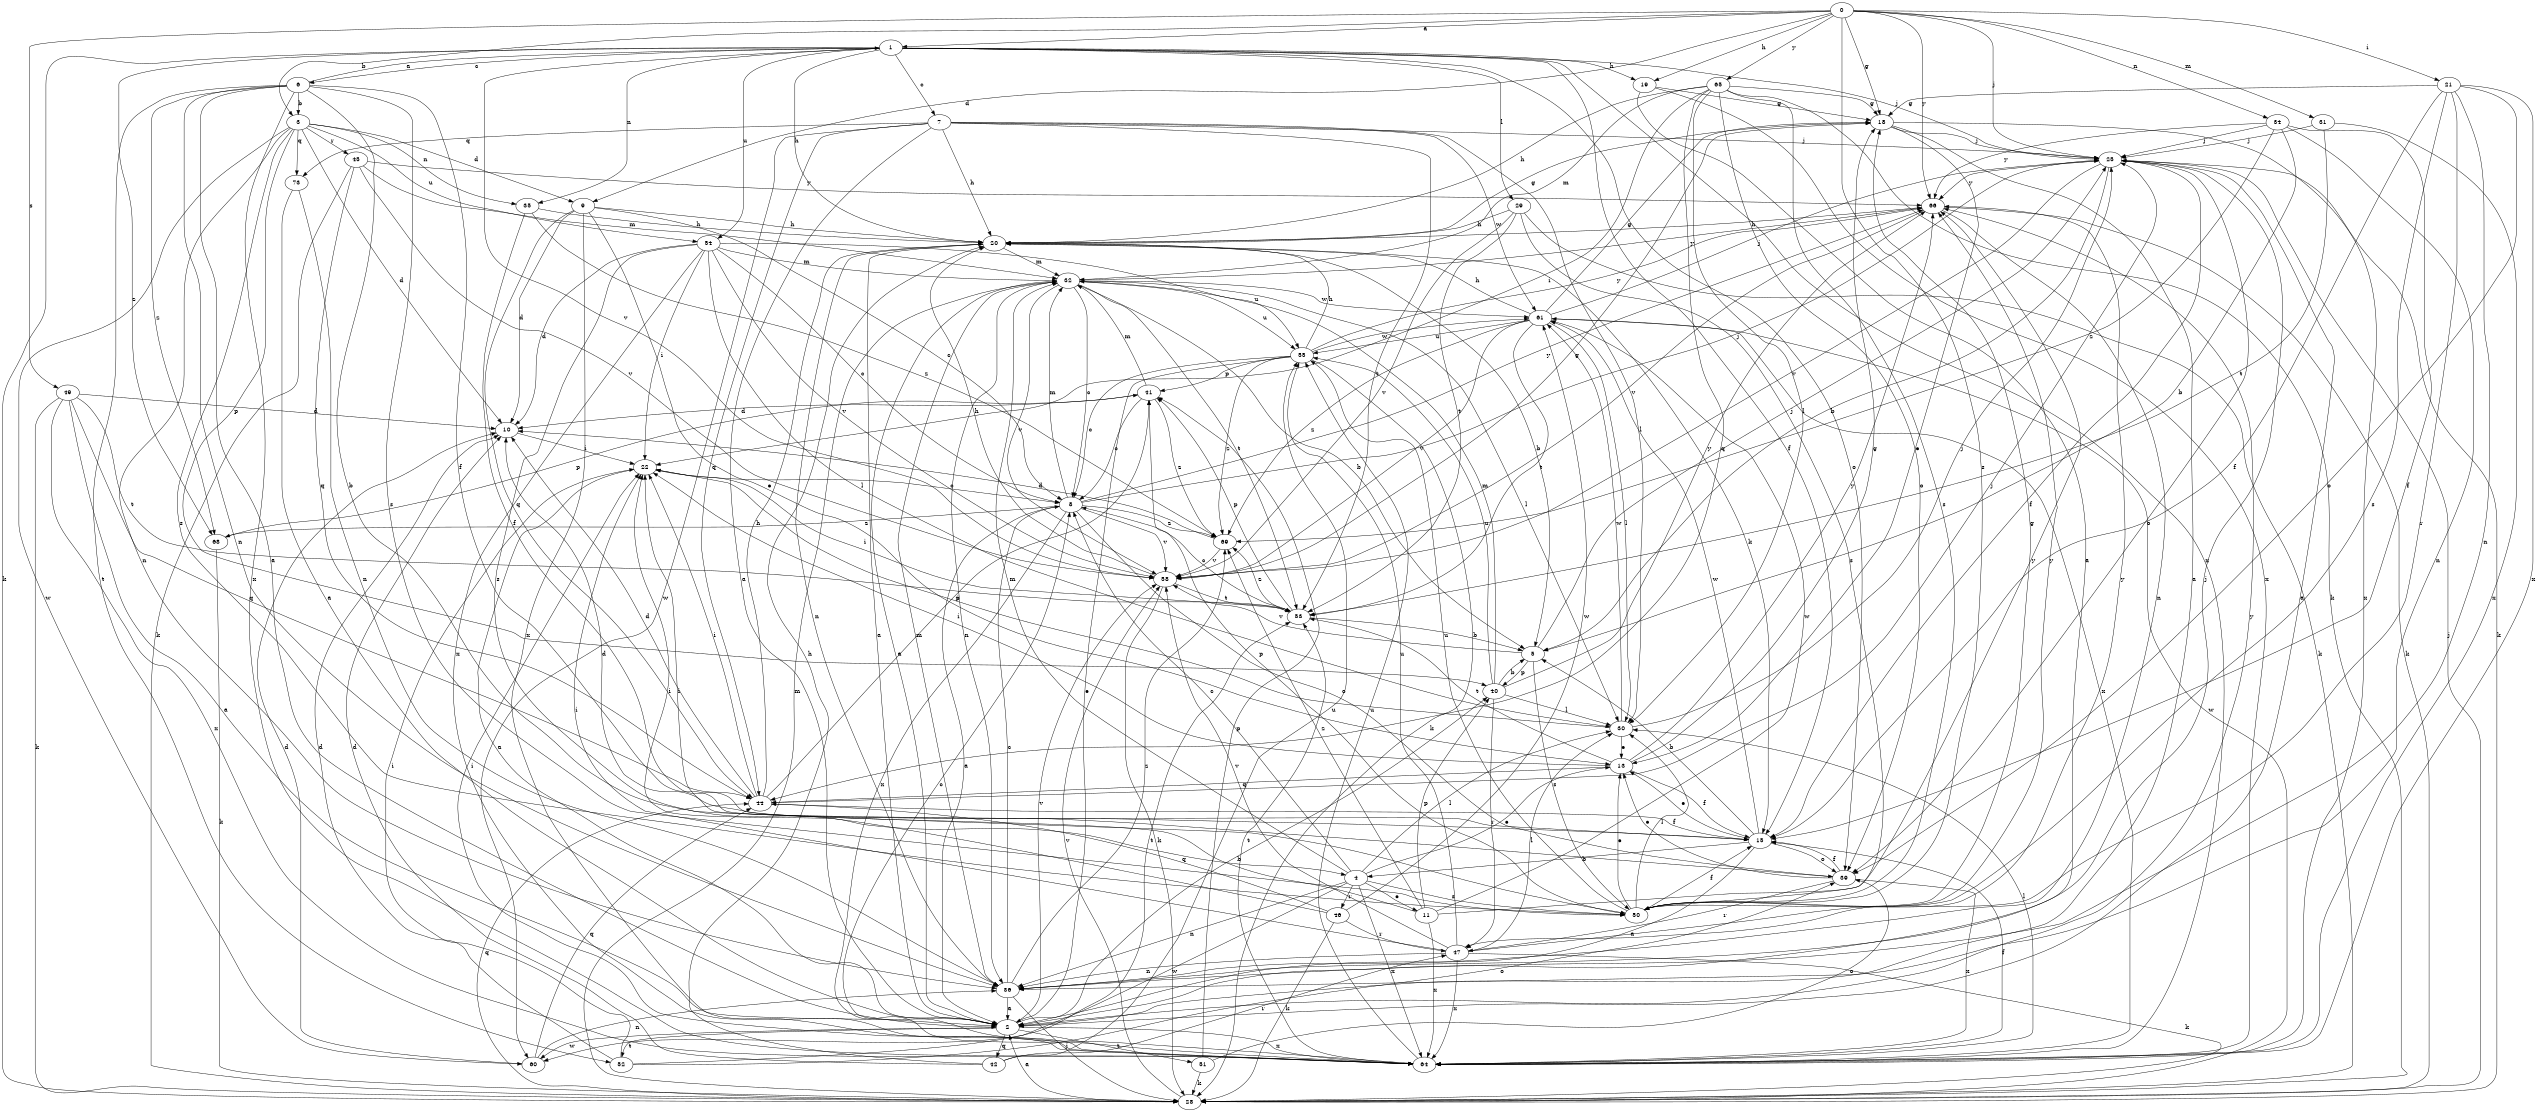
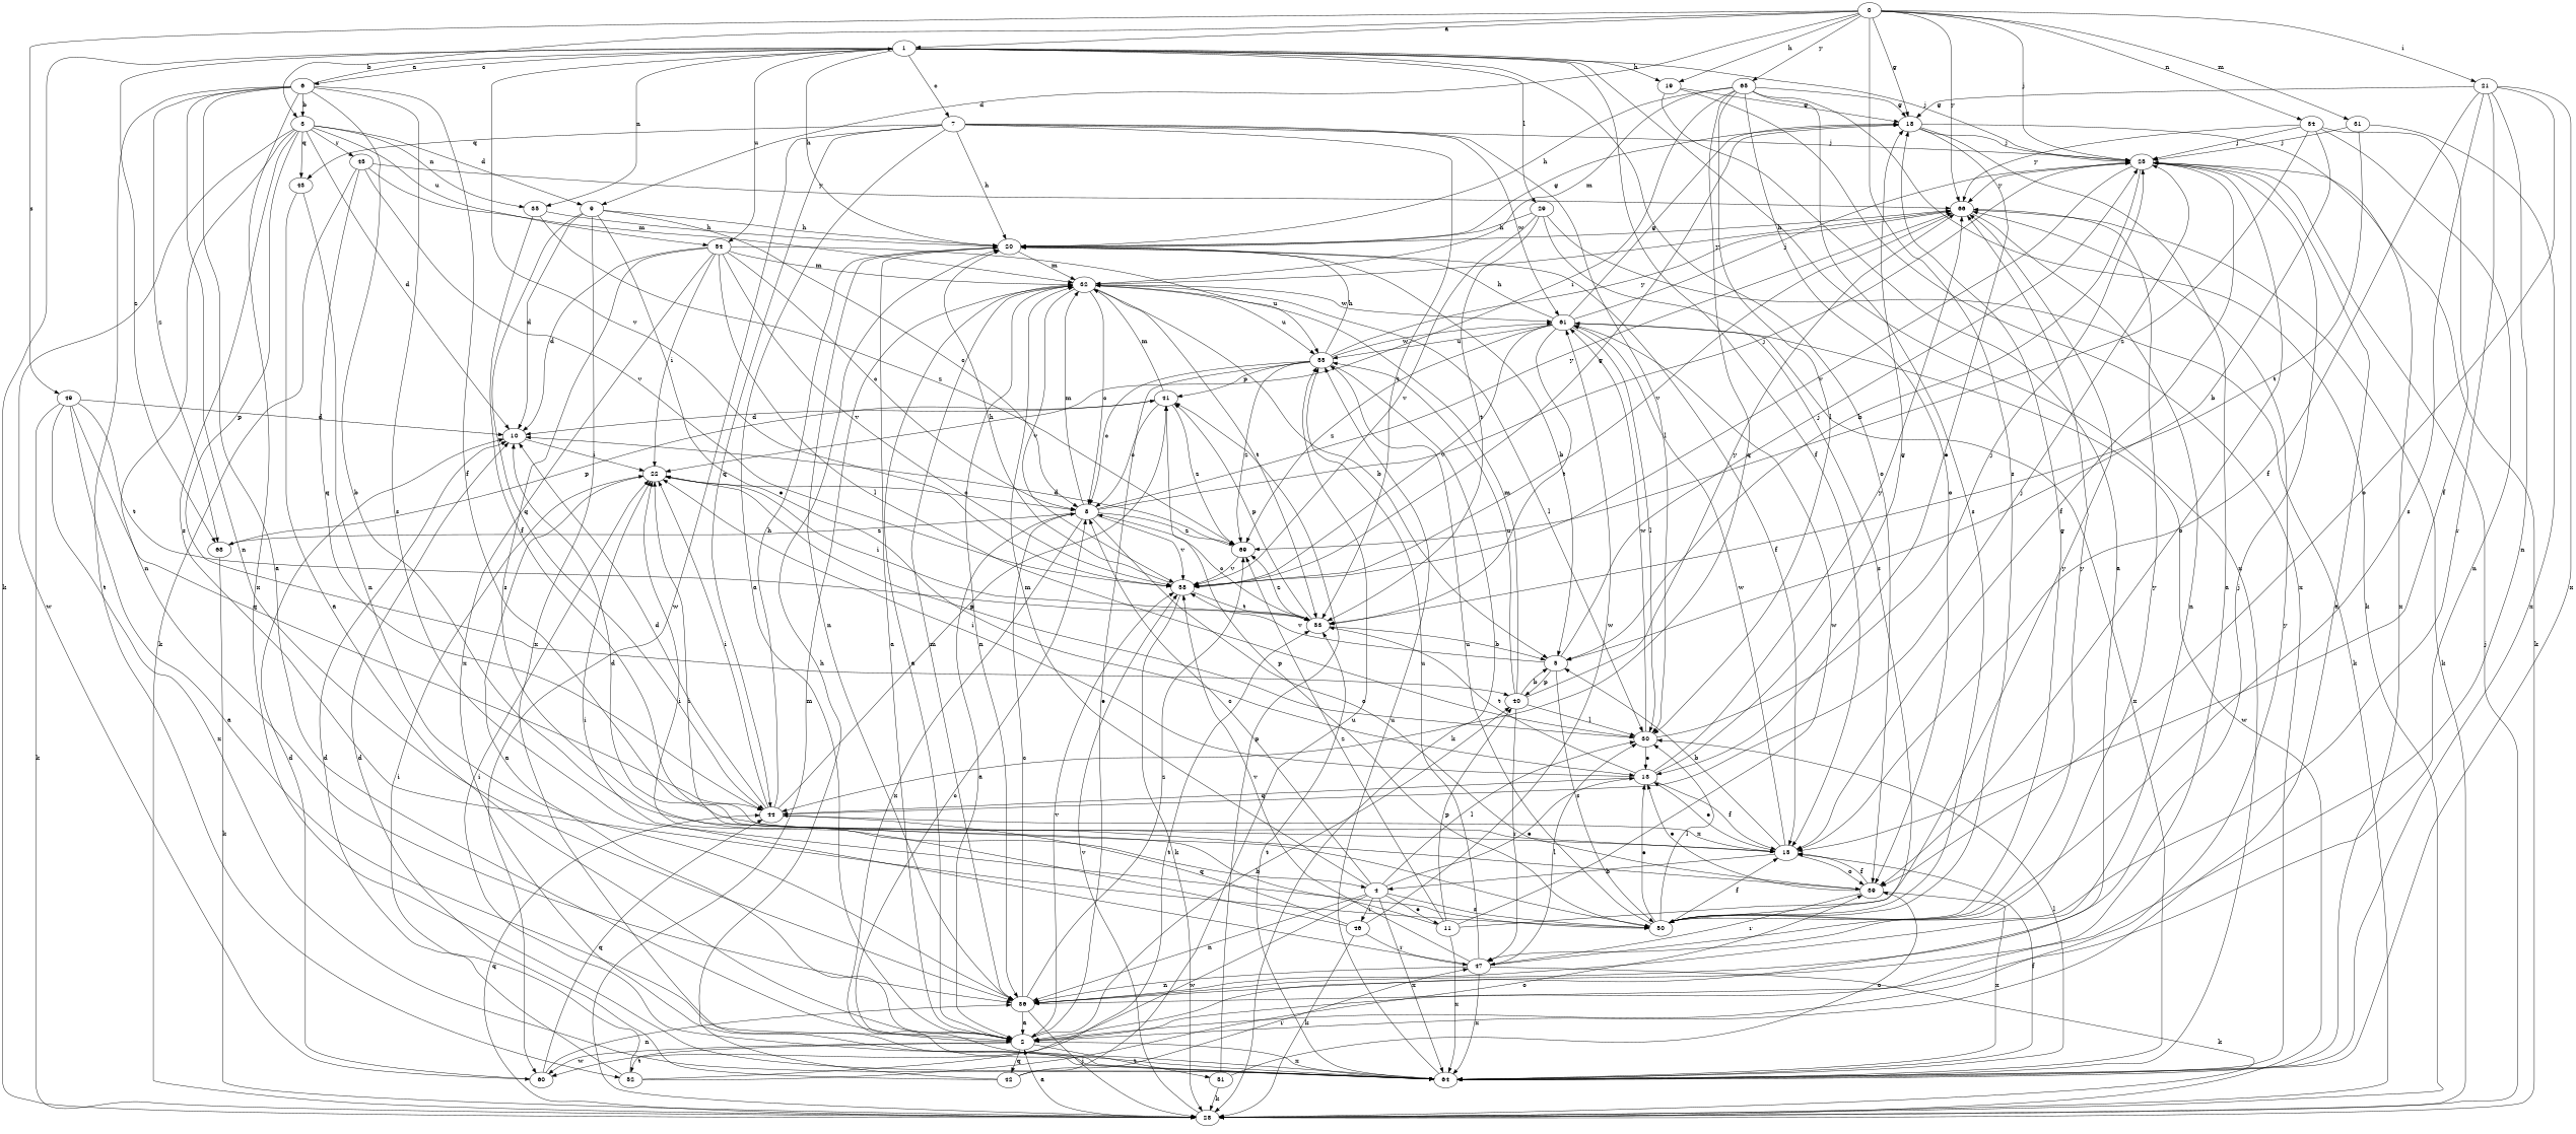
  strict digraph {
    0
    1
    3
    9
    18
    19
    21
    25
    31
    34
    49
    50
    65
    66
    6
    7
    15
    20
    28
    29
    35
    39
    54
    58
    64
    68
    40
    60
    10
    36
-   43 [label=73]
+   43
    45
    8
    13
    44
    2
    47
    5
    53
    69
    30
    55
    41
    32
    22
    52
    4
    61
    42
    51
    11
    46
    0 -> 1 [label=a]
    0 -> 3 [label=b]
    0 -> 9 [label=d]
    0 -> 18 [label=g]
    0 -> 19 [label=h]
    0 -> 21 [label=i]
    0 -> 25 [label=j]
    0 -> 31 [label=m]
    0 -> 34 [label=n]
    0 -> 49 [label=s]
    0 -> 50 [label=s]
    0 -> 65 [label=y]
    0 -> 66 [label=y]
    1 -> 19 [label=h]
    1 -> 25 [label=j]
    1 -> 6 [label=c]
    1 -> 7 [label=c]
    1 -> 15 [label=f]
    1 -> 20 [label=h]
    1 -> 28 [label=k]
    1 -> 29 [label=l]
    1 -> 35 [label=n]
    1 -> 39 [label=o]
    1 -> 54 [label=u]
    1 -> 58 [label=v]
    1 -> 64 [label=x]
    1 -> 68 [label=z]
    3 -> 9 [label=d]
    3 -> 50 [label=s]
    3 -> 35 [label=n]
    3 -> 54 [label=u]
    3 -> 40 [label=p]
    3 -> 60 [label=w]
    3 -> 10 [label=d]
    3 -> 36 [label=n]
    3 -> 43 [label=q]
    3 -> 45 [label=r]
    9 -> 20 [label=h]
    9 -> 64 [label=x]
    9 -> 10 [label=d]
    9 -> 8 [label=c]
    9 -> 13 [label=e]
    9 -> 44 [label=q]
    18 -> 25 [label=j]
    18 -> 64 [label=x]
    18 -> 13 [label=e]
    18 -> 2 [label=a]
    19 -> 18 [label=g]
    19 -> 64 [label=x]
    19 -> 2 [label=a]
    21 -> 18 [label=g]
    21 -> 50 [label=s]
    21 -> 15 [label=f]
    21 -> 39 [label=o]
    21 -> 64 [label=x]
    21 -> 36 [label=n]
    21 -> 47 [label=r]
    25 -> 66 [label=y]
    25 -> 15 [label=f]
    25 -> 28 [label=k]
    25 -> 39 [label=o]
    25 -> 58 [label=v]
    25 -> 2 [label=a]
    25 -> 5 [label=b]
    31 -> 25 [label=j]
    31 -> 64 [label=x]
    31 -> 53 [label=t]
    34 -> 25 [label=j]
    34 -> 66 [label=y]
    34 -> 15 [label=f]
    34 -> 36 [label=n]
    34 -> 5 [label=b]
    34 -> 69 [label=z]
    49 -> 28 [label=k]
    49 -> 64 [label=x]
    49 -> 10 [label=d]
    49 -> 44 [label=q]
    49 -> 2 [label=a]
    49 -> 53 [label=t]
    50 -> 18 [label=g]
    50 -> 66 [label=y]
    50 -> 15 [label=f]
    50 -> 13 [label=e]
    50 -> 30 [label=l]
    50 -> 55 [label=u]
    50 -> 41 [label=p]
    65 -> 18 [label=g]
    65 -> 50 [label=s]
    65 -> 20 [label=h]
    65 -> 28 [label=k]
    65 -> 39 [label=o]
    65 -> 44 [label=q]
    65 -> 30 [label=l]
    65 -> 32 [label=m]
    65 -> 22 [label=i]
    66 -> 20 [label=h]
    66 -> 28 [label=k]
    66 -> 58 [label=v]
    66 -> 36 [label=n]
    6 -> 1 [label=a]
    6 -> 3 [label=b]
    6 -> 50 [label=s]
    6 -> 15 [label=f]
    6 -> 64 [label=x]
    6 -> 68 [label=z]
    6 -> 36 [label=n]
    6 -> 2 [label=a]
    6 -> 52 [label=t]
    6 -> 4 [label=b]
    7 -> 25 [label=j]
    7 -> 20 [label=h]
    7 -> 60 [label=w]
    7 -> 43 [label=q]
    7 -> 44 [label=q]
    7 -> 2 [label=a]
    7 -> 53 [label=t]
    7 -> 30 [label=l]
    7 -> 61 [label=w]
    15 -> 39 [label=o]
    15 -> 13 [label=e]
-   15 -> 2 [label=a]
    15 -> 5 [label=b]
    15 -> 4 [label=b]
    15 -> 61 [label=w]
    20 -> 18 [label=g]
-   20 -> 15 [label=k]
+   20 -> 15 [label=f]
    20 -> 36 [label=n]
    20 -> 2 [label=a]
    20 -> 5 [label=b]
    20 -> 32 [label=m]
    28 -> 25 [label=j]
    28 -> 58 [label=v]
    28 -> 44 [label=q]
    28 -> 2 [label=a]
    28 -> 32 [label=m]
    28 -> 61 [label=w]
    29 -> 50 [label=s]
    29 -> 20 [label=h]
    29 -> 28 [label=k]
    29 -> 58 [label=v]
    29 -> 53 [label=t]
    35 -> 15 [label=f]
    35 -> 20 [label=h]
    35 -> 69 [label=z]
    39 -> 15 [label=f]
    39 -> 64 [label=x]
    39 -> 10 [label=d]
    39 -> 13 [label=e]
    39 -> 47 [label=r]
    54 -> 50 [label=s]
    54 -> 58 [label=v]
    54 -> 64 [label=x]
    54 -> 10 [label=d]
    54 -> 8 [label=c]
    54 -> 30 [label=l]
    54 -> 55 [label=u]
    54 -> 32 [label=m]
    54 -> 22 [label=i]
    58 -> 18 [label=g]
    58 -> 20 [label=h]
    58 -> 28 [label=k]
    58 -> 53 [label=t]
    64 -> 15 [label=f]
    64 -> 8 [label=c]
    64 -> 53 [label=t]
    64 -> 30 [label=l]
    64 -> 55 [label=u]
    64 -> 22 [label=i]
    68 -> 28 [label=k]
    68 -> 41 [label=p]
    40 -> 66 [label=y]
    40 -> 47 [label=r]
    40 -> 5 [label=b]
    40 -> 30 [label=l]
    40 -> 55 [label=u]
    40 -> 32 [label=m]
    60 -> 10 [label=d]
    60 -> 36 [label=n]
    60 -> 44 [label=q]
    10 -> 22 [label=i]
    36 -> 25 [label=j]
    36 -> 28 [label=j]
    36 -> 8 [label=c]
    36 -> 2 [label=a]
    36 -> 69 [label=z]
    36 -> 32 [label=m]
    43 -> 36 [label=n]
    43 -> 2 [label=a]
    45 -> 66 [label=y]
    45 -> 28 [label=k]
    45 -> 58 [label=v]
    45 -> 44 [label=q]
    45 -> 32 [label=m]
    8 -> 25 [label=j]
    8 -> 66 [label=y]
    8 -> 39 [label=o]
    8 -> 58 [label=v]
    8 -> 64 [label=x]
    8 -> 68 [label=z]
    8 -> 2 [label=a]
    8 -> 69 [label=z]
    8 -> 32 [label=m]
    13 -> 18 [label=g]
    13 -> 66 [label=y]
    13 -> 15 [label=f]
    13 -> 44 [label=q]
    13 -> 53 [label=t]
    13 -> 22 [label=i]
    44 -> 25 [label=j]
-   44 -> 15 [label=f]
+   44 -> 15 [label=x]
    44 -> 20 [label=h]
    44 -> 10 [label=d]
    44 -> 41 [label=p]
    44 -> 22 [label=i]
    2 -> 66 [label=y]
    2 -> 58 [label=v]
    2 -> 64 [label=x]
    2 -> 40 [label=b]
    2 -> 60 [label=w]
    2 -> 52 [label=t]
    2 -> 42 [label=q]
    2 -> 51 [label=t]
    47 -> 66 [label=y]
    47 -> 28 [label=k]
    47 -> 58 [label=v]
    47 -> 64 [label=x]
    47 -> 36 [label=n]
    47 -> 30 [label=l]
    47 -> 55 [label=u]
    47 -> 22 [label=i]
    5 -> 25 [label=j]
    5 -> 50 [label=s]
    5 -> 58 [label=v]
    5 -> 40 [label=p]
    53 -> 8 [label=c]
    53 -> 5 [label=b]
    53 -> 69 [label=z]
    53 -> 41 [label=p]
    53 -> 22 [label=i]
    69 -> 58 [label=v]
    69 -> 10 [label=d]
    30 -> 25 [label=j]
    30 -> 13 [label=e]
    30 -> 22 [label=i]
    30 -> 61 [label=w]
    55 -> 66 [label=y]
    55 -> 20 [label=h]
    55 -> 28 [label=k]
    55 -> 8 [label=c]
    55 -> 2 [label=e]
    55 -> 69 [label=z]
    55 -> 41 [label=p]
    55 -> 61 [label=w]
    41 -> 10 [label=d]
    41 -> 8 [label=c]
    41 -> 69 [label=z]
    41 -> 32 [label=m]
    32 -> 66 [label=y]
    32 -> 58 [label=v]
    32 -> 36 [label=n]
    32 -> 8 [label=c]
    32 -> 2 [label=a]
    32 -> 5 [label=b]
    32 -> 53 [label=t]
    32 -> 30 [label=l]
    32 -> 55 [label=u]
    32 -> 61 [label=w]
    22 -> 8 [label=c]
    22 -> 2 [label=a]
    52 -> 39 [label=o]
    52 -> 10 [label=d]
    52 -> 53 [label=t]
    52 -> 22 [label=i]
    4 -> 50 [label=s]
    4 -> 64 [label=x]
    4 -> 60 [label=w]
    4 -> 36 [label=n]
    4 -> 8 [label=c]
    4 -> 13 [label=e]
    4 -> 30 [label=l]
    4 -> 32 [label=m]
    4 -> 11 [label=e]
    4 -> 46 [label=r]
    61 -> 18 [label=g]
    61 -> 25 [label=j]
    61 -> 20 [label=h]
    61 -> 58 [label=v]
    61 -> 64 [label=x]
    61 -> 53 [label=t]
    61 -> 69 [label=z]
    61 -> 30 [label=l]
    61 -> 55 [label=u]
    42 -> 20 [label=h]
    42 -> 10 [label=d]
    42 -> 47 [label=r]
    42 -> 55 [label=u]
    51 -> 28 [label=k]
    51 -> 39 [label=o]
    51 -> 41 [label=p]
    11 -> 66 [label=y]
    11 -> 64 [label=x]
    11 -> 40 [label=p]
    11 -> 69 [label=z]
    11 -> 22 [label=i]
    11 -> 61 [label=w]
    46 -> 28 [label=k]
    46 -> 44 [label=q]
    46 -> 47 [label=r]
    46 -> 22 [label=i]
    46 -> 61 [label=w]
  }
